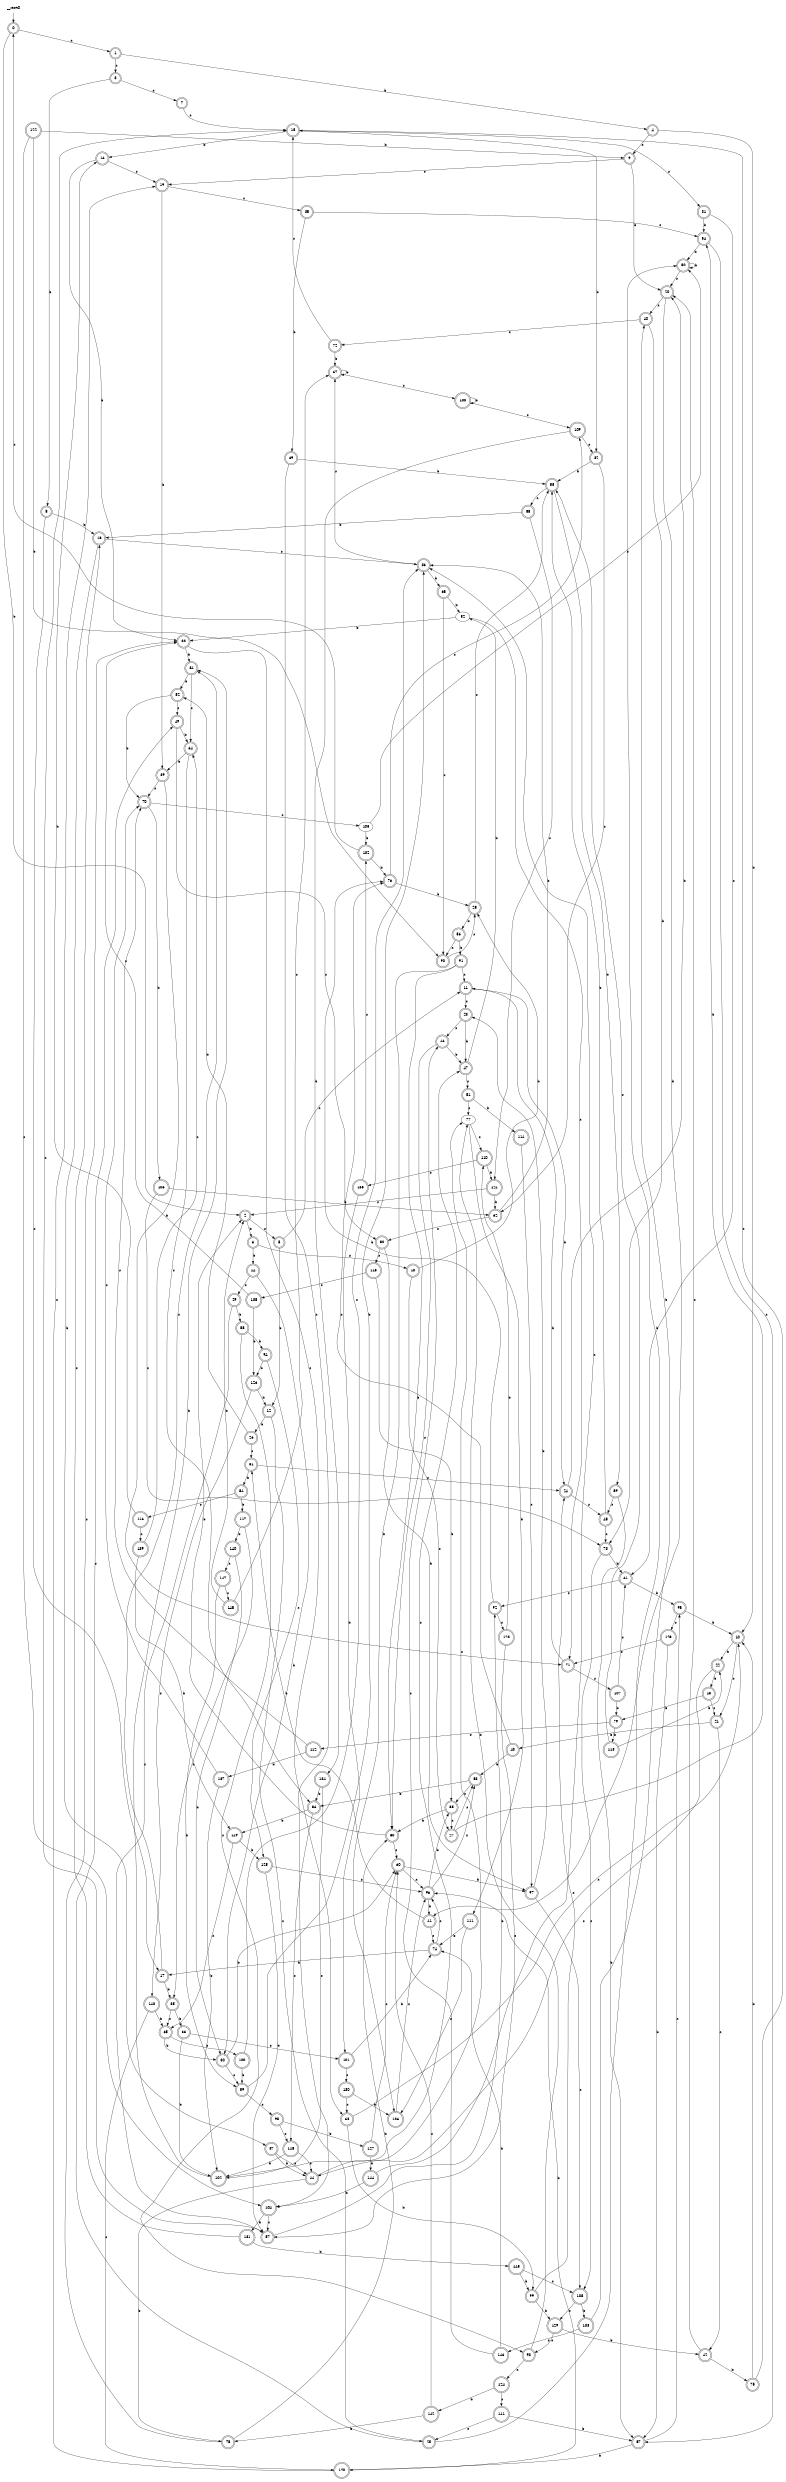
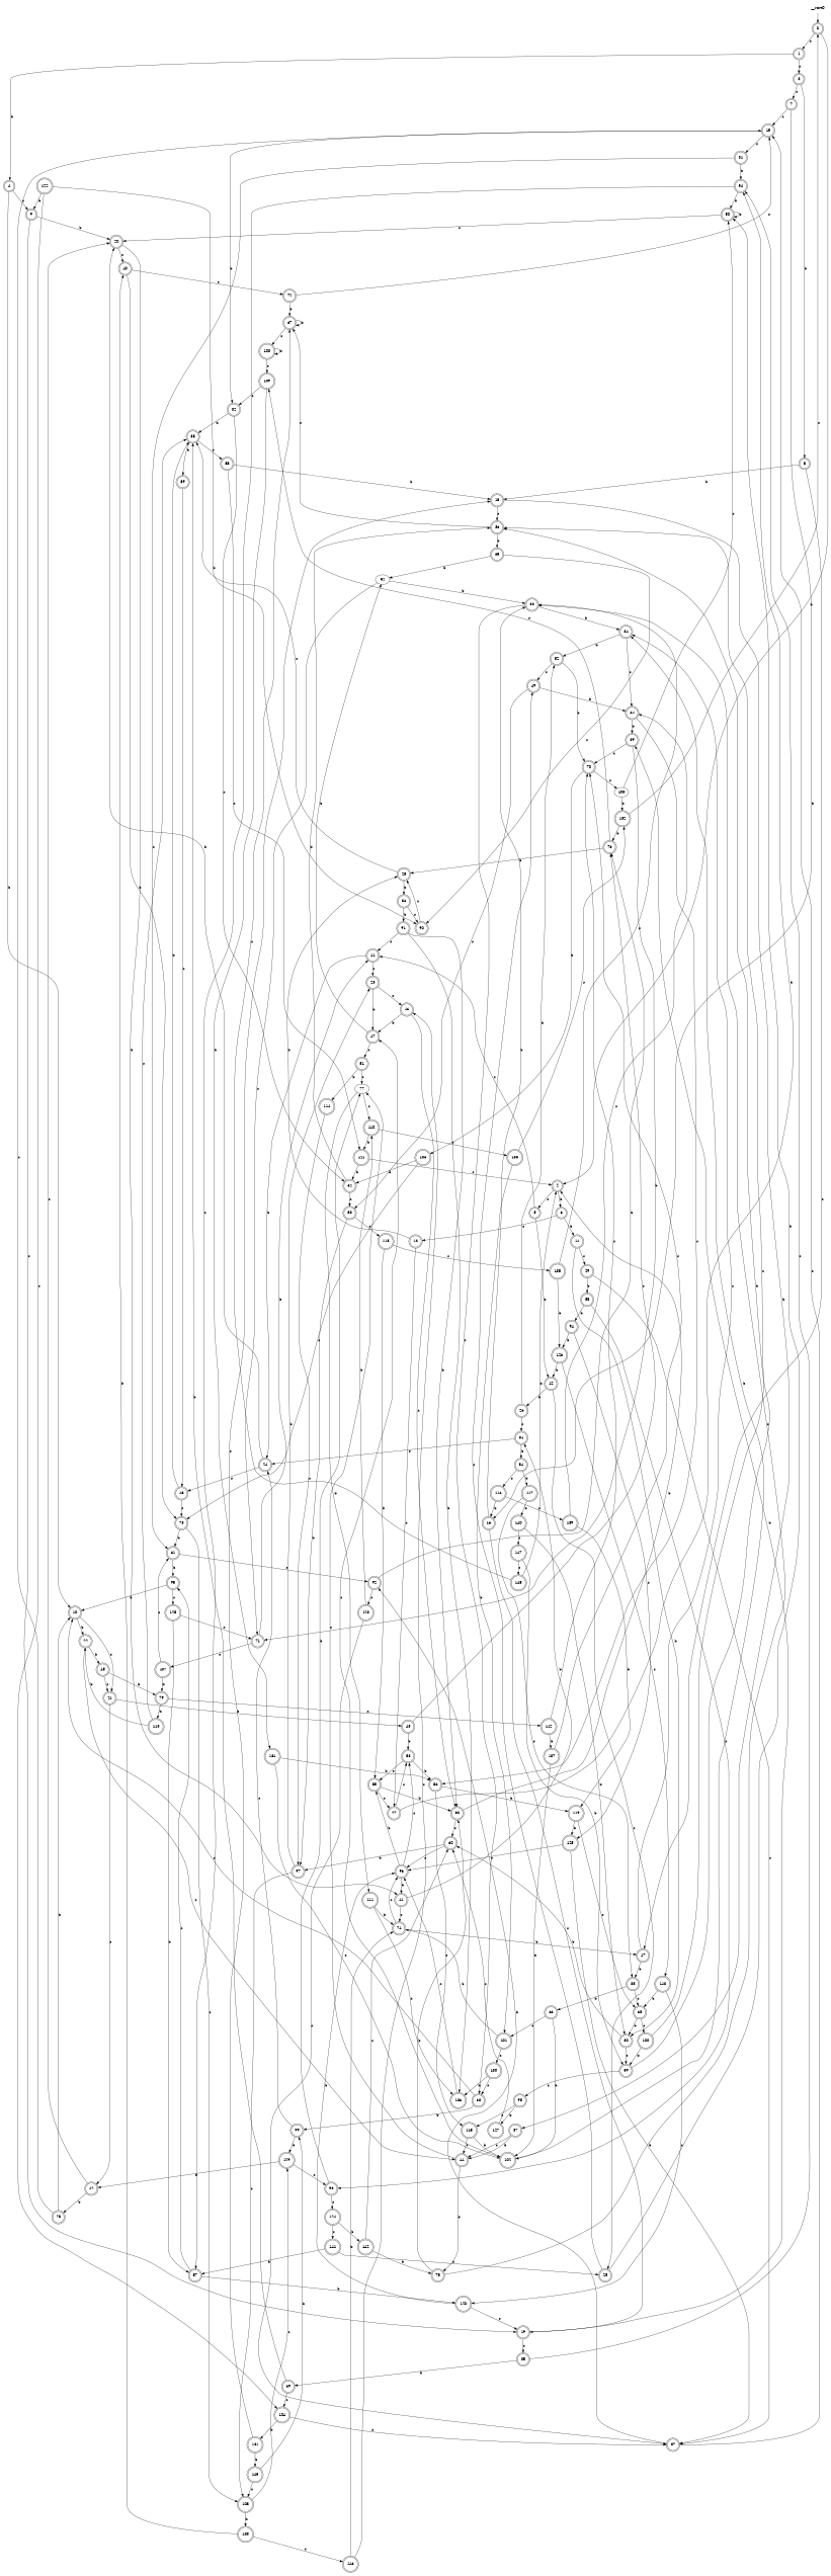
  digraph {
    fontname=Lato
    node [fontname=Lato shape=doublecircle]
    edge [fontname=Lato]
    __start0 [shape=none]
    0
    1
    2
    3
    4
    5
    6
    7
    8
    9
    10
    11
    12
    13
    14
    15
    16
    17
    18
    19
    20
    21
    22
    23
    24
    25
    26
    27
    28
    29
    30
    31
    32
    33
    34
    35
    36
    37
    38
    39
    40
    41
    42
    43
    44
    45
    46
    47
    48
    49
    50
    51
    52
    53
    54
    55
    56
    57
    58
    59
    60
    61
    62
    63
    64
    65
    66
    67
    68
    69
    70
    71
    72
    73
    74
    75
    76
    77 [shape=""]
    78
    79
    80
    81
    82 [shape=""]
    83
    84
    85
    86
    87
    88
    89
    90
    91
    92
    93
    94
    95
    96
    97
    98
    99
    100
    101
    102
    103
    104
    105 [shape=""]
    106
    107
    108
    109
    110
    111
    112
    113
    114
    115
    116
    117
    118
    119
    120
    121
    136
    123
    124
    125
    126
    127
    128
    129
    130
    131
    132
    133
    134
    135
    137
    138
    139
    140
    122
    141
    142
    143
-   144
    145
    146
    147
    148
    __start0 -> 0
    0 -> 1 [label=a]
    0 -> 2 [label=b]
    1 -> 3 [label=a]
    1 -> 4 [label=b]
    2 -> 5 [label=a]
    2 -> 6 [label=b]
    3 -> 7 [label=a]
    3 -> 8 [label=b]
    4 -> 9 [label=a]
    4 -> 10 [label=b]
    5 -> 11 [label=a]
    5 -> 12 [label=b]
    6 -> 13 [label=a]
    6 -> 14 [label=b]
    7 -> 15 [label=a]
-   15 -> 16 [label=b]
+   7 -> 16 [label=b]
    8 -> 17 [label=a]
    8 -> 18 [label=b]
    9 -> 19 [label=a]
    9 -> 20 [label=b]
    10 -> 21 [label=a]
    10 -> 22 [label=b]
    11 -> 23 [label=a]
    11 -> 24 [label=b]
    12 -> 25 [label=a]
    12 -> 26 [label=b]
    13 -> 27 [label=a]
    13 -> 28 [label=b]
    14 -> 29 [label=a]
    14 -> 30 [label=b]
    15 -> 31 [label=a]
    15 -> 32 [label=b]
    16 -> 19 [label=a]
    16 -> 33 [label=b]
    17 -> 34 [label=a]
    17 -> 35 [label=b]
    18 -> 36 [label=a]
    18 -> 37 [label=b]
    19 -> 38 [label=a]
    19 -> 39 [label=b]
    20 -> 40 [label=a]
    20 -> 41 [label=b]
    21 -> 42 [label=a]
    21 -> 43 [label=b]
    22 -> 44 [label=a]
    22 -> 45 [label=b]
    23 -> 46 [label=a]
    23 -> 47 [label=b]
    24 -> 20 [label=b]
    24 -> 48 [label=a]
    25 -> 49 [label=a]
    25 -> 50 [label=b]
    26 -> 51 [label=a]
    26 -> 52 [label=b]
    27 -> 53 [label=a]
    27 -> 54 [label=b]
    28 -> 55 [label=a]
    28 -> 56 [label=b]
    29 -> 57 [label=a]
    29 -> 58 [label=b]
    30 -> 59 [label=a]
    30 -> 60 [label=b]
    31 -> 54 [label=b]
    31 -> 61 [label=a]
    32 -> 55 [label=b]
    32 -> 62 [label=a]
    33 -> 34 [label=b]
    33 -> 63 [label=a]
    34 -> 52 [label=b]
    34 -> 64 [label=a]
    35 -> 65 [label=a]
    35 -> 66 [label=b]
    36 -> 67 [label=a]
    36 -> 68 [label=b]
    37 -> 44 [label=a]
    37 -> 44 [label=b]
    38 -> 54 [label=a]
    38 -> 69 [label=b]
    39 -> 70 [label=a]
    39 -> 71 [label=b]
    40 -> 72 [label=a]
    40 -> 73 [label=b]
    41 -> 51 [label=b]
    41 -> 74 [label=a]
    42 -> 20 [label=a]
    42 -> 75 [label=b]
    43 -> 53 [label=b]
    43 -> 76 [label=a]
    44 -> 77 [label=a]
    44 -> 78 [label=b]
    45 -> 21 [label=a]
    45 -> 79 [label=b]
    46 -> 47 [label=b]
    46 -> 80 [label=a]
    47 -> 81 [label=a]
    47 -> 82 [label=b]
    48 -> 55 [label=b]
    48 -> 73 [label=a]
    49 -> 64 [label=b]
    49 -> 83 [label=a]
    50 -> 20 [label=a]
    50 -> 50 [label=b]
    51 -> 24 [label=a]
    51 -> 84 [label=b]
    52 -> 49 [label=a]
    52 -> 70 [label=b]
    53 -> 85 [label=a]
    53 -> 86 [label=b]
    54 -> 50 [label=b]
    54 -> 87 [label=a]
    55 -> 88 [label=a]
    55 -> 89 [label=b]
    56 -> 90 [label=a]
    56 -> 91 [label=b]
    57 -> 15 [label=a]
    57 -> 92 [label=b]
    58 -> 93 [label=a]
    58 -> 94 [label=b]
    59 -> 36 [label=b]
    59 -> 95 [label=a]
    60 -> 96 [label=a]
    60 -> 97 [label=b]
    61 -> 92 [label=a]
    61 -> 98 [label=b]
    62 -> 36 [label=b]
    62 -> 83 [label=a]
    63 -> 10 [label=a]
    63 -> 99 [label=b]
    64 -> 39 [label=b]
    64 -> 86 [label=a]
    65 -> 30 [label=b]
    65 -> 100 [label=a]
    66 -> 101 [label=a]
    66 -> 102 [label=b]
    67 -> 67 [label=b]
    67 -> 103 [label=a]
    68 -> 82 [label=b]
    68 -> 90 [label=a]
    69 -> 55 [label=b]
    69 -> 104 [label=a]
    70 -> 105 [label=a]
    70 -> 106 [label=b]
    71 -> 11 [label=b]
    71 -> 107 [label=a]
    72 -> 15 [label=a]
    72 -> 67 [label=b]
    73 -> 61 [label=b]
    73 -> 108 [label=a]
    74 -> 17 [label=b]
    74 -> 96 [label=a]
    75 -> 10 [label=b]
    75 -> 15 [label=a]
    76 -> 28 [label=b]
    76 -> 109 [label=a]
    77 -> 110 [label=a]
    77 -> 111 [label=b]
    78 -> 33 [label=a]
    78 -> 80 [label=b]
    79 -> 112 [label=a]
    79 -> 113 [label=b]
    80 -> 2 [label=b]
    80 -> 60 [label=a]
    81 -> 77 [label=a]
    81 -> 114 [label=b]
    82 -> 33 [label=b]
    82 -> 71 [label=a]
    83 -> 97 [label=b]
    83 -> 115 [label=a]
    84 -> 116 [label=a]
    84 -> 117 [label=b]
    85 -> 27 [label=a]
    85 -> 80 [label=b]
    86 -> 118 [label=a]
    86 -> 119 [label=b]
    87 -> 98 [label=a]
    87 -> 120 [label=b]
    88 -> 18 [label=b]
    88 -> 121 [label=a]
    89 -> 48 [label=a]
-   89 -> 87 [label=b]
    90 -> 28 [label=a]
    91 -> 11 [label=a]
    91 -> 80 [label=b]
    91 -> 136 [label=b]
    92 -> 76 [label=b]
    92 -> 123 [label=a]
    93 -> 77 [label=b]
    93 -> 124 [label=a]
    94 -> 125 [label=a]
    94 -> 126 [label=b]
    95 -> 118 [label=a]
    95 -> 127 [label=b]
    96 -> 41 [label=b]
    96 -> 53 [label=a]
    96 -> 85 [label=b]
    97 -> 23 [label=b]
    97 -> 108 [label=a]
    98 -> 10 [label=b]
    98 -> 128 [label=a]
    99 -> 24 [label=a]
    99 -> 129 [label=b]
    100 -> 36 [label=a]
    100 -> 59 [label=b]
    101 -> 74 [label=b]
    101 -> 130 [label=a]
    102 -> 34 [label=b]
    102 -> 47 [label=a]
    103 -> 103 [label=b]
    103 -> 109 [label=a]
    104 -> 57 [label=a]
    104 -> 131 [label=b]
    105 -> 50 [label=a]
    105 -> 132 [label=b]
    106 -> 62 [label=b]
    106 -> 73 [label=a]
    107 -> 61 [label=a]
    107 -> 79 [label=b]
    108 -> 129 [label=a]
    108 -> 133 [label=b]
    109 -> 32 [label=a]
    109 -> 134 [label=b]
    110 -> 121 [label=b]
    110 -> 135 [label=a]
    111 -> 74 [label=b]
    111 -> 136 [label=a]
    112 -> 70 [label=a]
    112 -> 137 [label=b]
    113 -> 22 [label=b]
    113 -> 55 [label=a]
    114 -> 97 [label=a]
    115 -> 85 [label=b]
    115 -> 138 [label=a]
    116 -> 16 [label=b]
    116 -> 139 [label=a]
    117 -> 35 [label=a]
    117 -> 140 [label=b]
    118 -> 44 [label=a]
    118 -> 102 [label=b]
    119 -> 65 [label=a]
    119 -> 125 [label=b]
    120 -> 19 [label=a]
    120 -> 96 [label=b]
    121 -> 2 [label=a]
    121 -> 62 [label=b]
    136 -> 96 [label=a]
    123 -> 57 [label=a]
    123 -> 110 [label=b]
    124 -> 141 [label=a]
    124 -> 142 [label=b]
    125 -> 57 [label=b]
    125 -> 96 [label=a]
    126 -> 12 [label=b]
    126 -> 143 [label=a]
    127 -> 60 [label=a]
-   127 -> 144 [label=b]
    128 -> 71 [label=a]
    128 -> 87 [label=b]
    129 -> 42 [label=b]
    129 -> 93 [label=a]
    130 -> 63 [label=a]
    130 -> 136 [label=b]
    131 -> 18 [label=a]
    131 -> 145 [label=b]
    132 -> 0 [label=a]
    132 -> 76 [label=b]
    133 -> 40 [label=b]
    133 -> 146 [label=a]
    134 -> 86 [label=b]
    134 -> 102 [label=a]
    135 -> 101 [label=b]
    135 -> 132 [label=a]
    137 -> 70 [label=a]
    137 -> 102 [label=b]
    138 -> 33 [label=a]
    138 -> 126 [label=b]
    139 -> 64 [label=a]
    139 -> 119 [label=b]
    140 -> 30 [label=b]
    140 -> 147 [label=a]
    122 -> 9 [label=b]
    122 -> 90 [label=b]
    122 -> 104 [label=a]
    141 -> 25 [label=a]
    141 -> 87 [label=b]
    142 -> 60 [label=a]
    142 -> 78 [label=b]
    143 -> 65 [label=b]
    143 -> 120 [label=a]
-   144 -> 36 [label=a]
-   144 -> 104 [label=b]
    145 -> 99 [label=b]
    145 -> 108 [label=a]
    146 -> 46 [label=a]
    146 -> 74 [label=b]
    147 -> 59 [label=b]
    147 -> 148 [label=a]
    148 -> 2 [label=b]
    148 -> 67 [label=a]
  }
